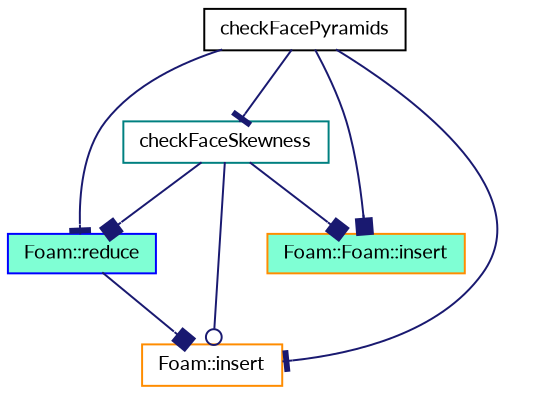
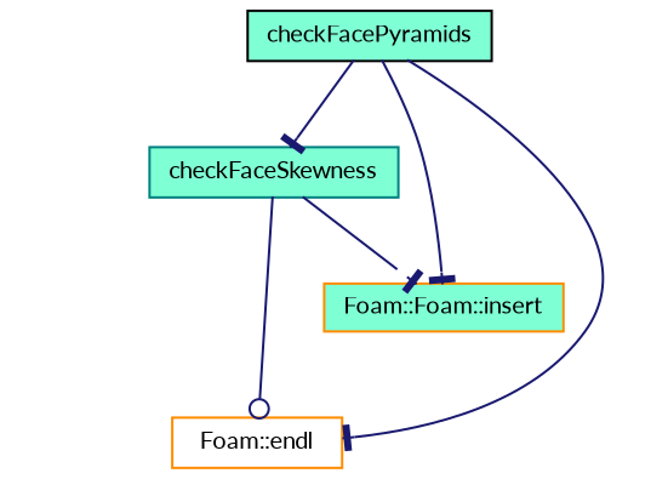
  digraph {
    fontname=Lato
    rankdir=TB
    node [color=darkorange fillcolor=white fontname=Lato fontsize=10 shape=record style=filled]
    edge [arrowhead=tee color=midnightblue fontname=Lato fontsize=10 labelfontname=FreeSans labelfontsize=10 style=solid]
-   n1 [color=black fontcolor=black height=0.2 label=checkFacePyramids width=0.4]
-   n2 [color=teal height=0.2 label=checkFaceSkewness width=0.4]
-   n3 [height=0.2 label="Foam::insert" width=0.4]
+   n1 [color=black fillcolor=aquamarine fontcolor=black height=0.2 label=checkFacePyramids width=0.4]
+   n2 [color=teal fillcolor=aquamarine height=0.2 label=checkFaceSkewness width=0.4]
+   n3 [height=0.2 label="Foam::endl" width=0.4]
    n4 [fillcolor=aquamarine height=0.2 label="Foam::Foam::insert" width=0.4]
-   n5 [color=blue fillcolor=aquamarine height=0.2 label="Foam::reduce" width=0.4]
    n1 -> n2
    n1 -> n3
-   n1 -> n4 [arrowhead=box]
-   n1 -> n5
+   n1 -> n4
    n2 -> n3 [arrowhead=odot]
-   n2 -> n4 [arrowhead=box]
-   n2 -> n5 [arrowhead=box]
-   n5 -> n3 [arrowhead=box]
+   n2 -> n4
  }
